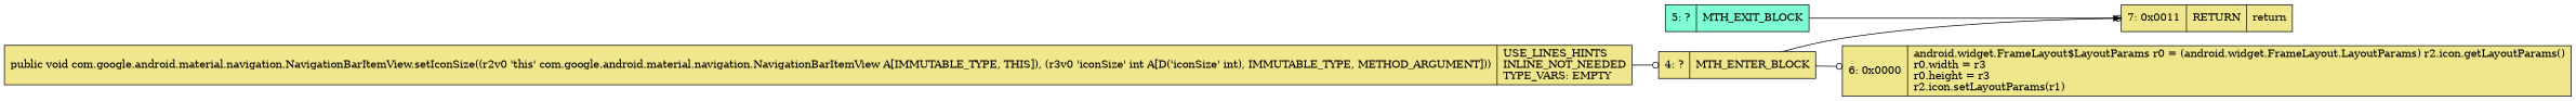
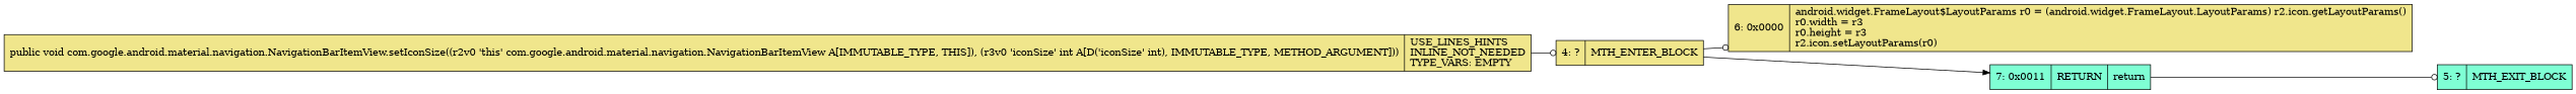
  digraph {
    rankdir=LR
    node [fillcolor=khaki shape=record style=filled]
    edge [arrowhead=odot]
    n1 [label="{4\:\ ?|MTH_ENTER_BLOCK\l}"]
-   n2 [label="{6\:\ 0x0000|android.widget.FrameLayout$LayoutParams r0 = (android.widget.FrameLayout.LayoutParams) r2.icon.getLayoutParams()\lr0.width = r3\lr0.height = r3\lr2.icon.setLayoutParams(r1)\l}"]
-   n3 [label="{7\:\ 0x0011|RETURN\l|return\l}"]
+   n2 [label="{6\:\ 0x0000|android.widget.FrameLayout$LayoutParams r0 = (android.widget.FrameLayout.LayoutParams) r2.icon.getLayoutParams()\lr0.width = r3\lr0.height = r3\lr2.icon.setLayoutParams(r0)\l}"]
+   n3 [fillcolor=aquamarine label="{7\:\ 0x0011|RETURN\l|return\l}"]
    n4 [fillcolor=aquamarine label="{5\:\ ?|MTH_EXIT_BLOCK\l}"]
    n5 [label="{public void com.google.android.material.navigation.NavigationBarItemView.setIconSize((r2v0 'this' com.google.android.material.navigation.NavigationBarItemView A[IMMUTABLE_TYPE, THIS]), (r3v0 'iconSize' int A[D('iconSize' int), IMMUTABLE_TYPE, METHOD_ARGUMENT]))  | USE_LINES_HINTS\lINLINE_NOT_NEEDED\lTYPE_VARS: EMPTY\l}"]
    n1 -> n2
    n1 -> n3 [arrowhead=normal]
-   n4 -> n3
+   n3 -> n4
    n5 -> n1
  }
